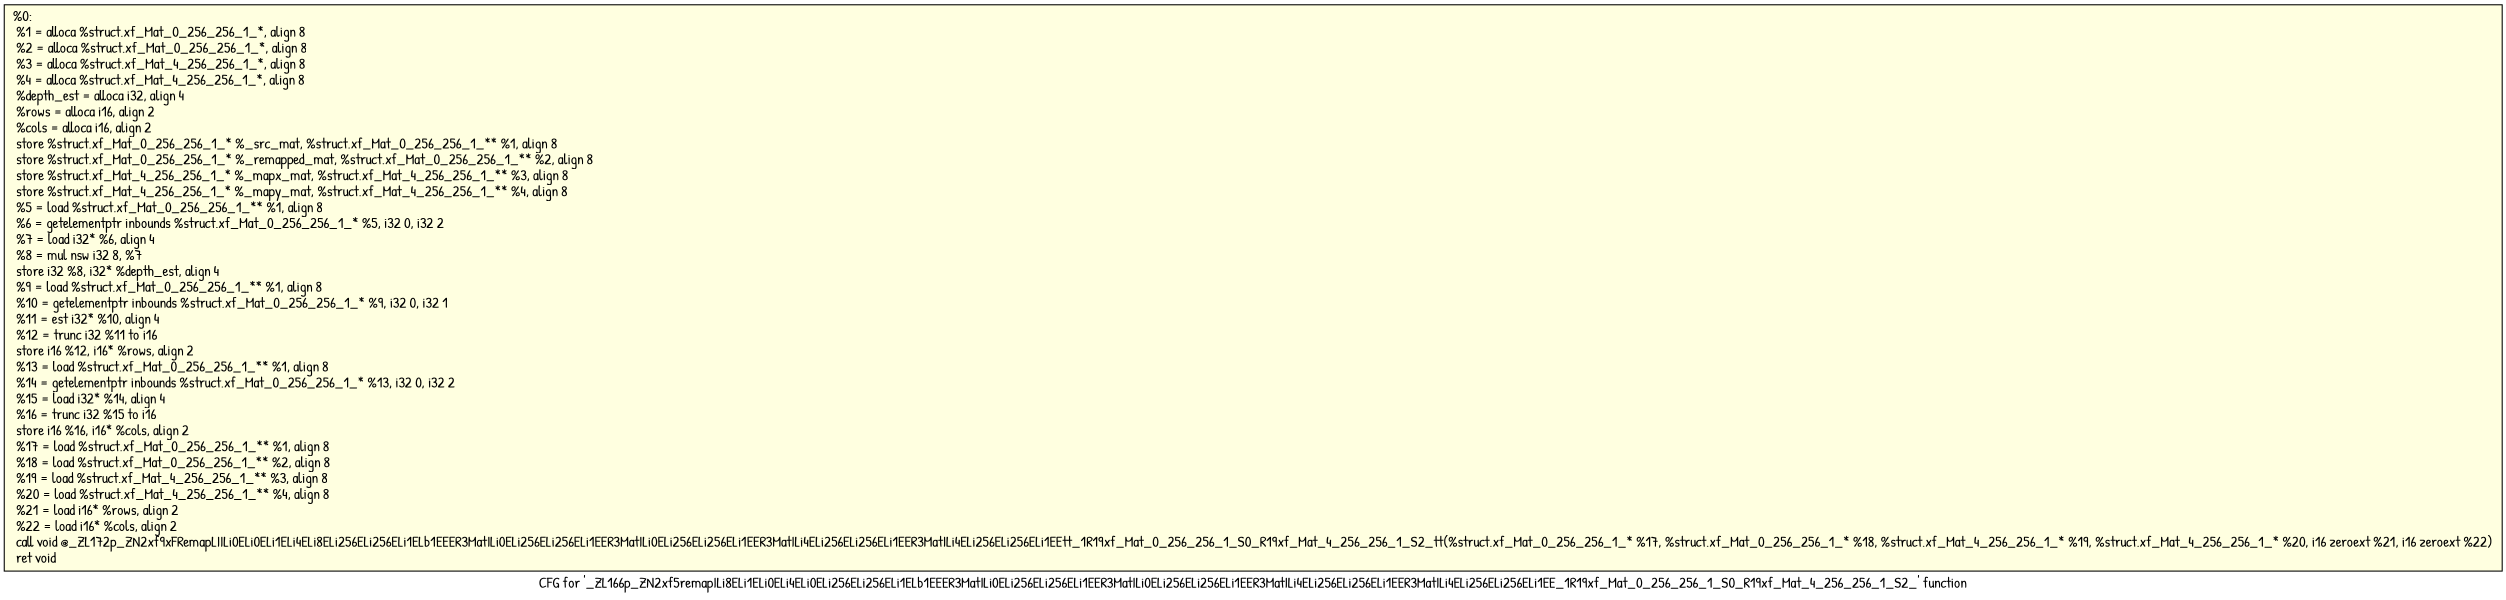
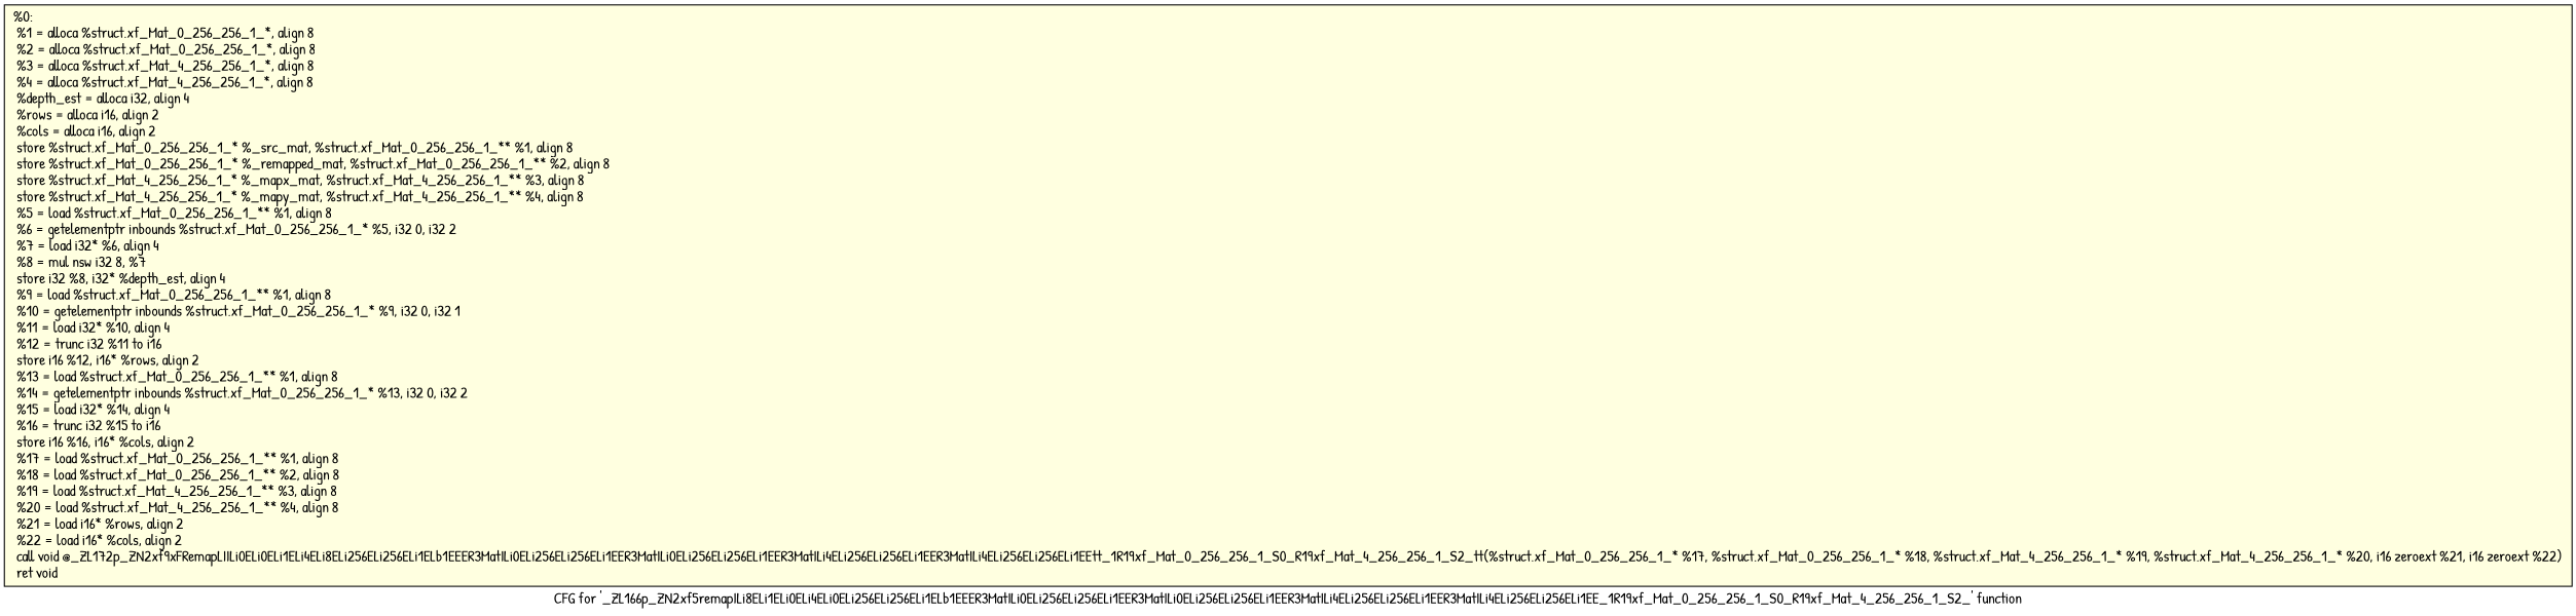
  digraph {
    label="CFG for '_ZL166p_ZN2xf5remapILi8ELi1ELi0ELi4ELi0ELi256ELi256ELi1ELb1EEER3MatILi0ELi256ELi256ELi1EER3MatILi0ELi256ELi256ELi1EER3MatILi4ELi256ELi256ELi1EER3MatILi4ELi256ELi256ELi1EE_1R19xf_Mat_0_256_256_1_S0_R19xf_Mat_4_256_256_1_S2_' function"
    fontname="Patrick Hand"
-   n1 [label="{%0:\l  %1 = alloca %struct.xf_Mat_0_256_256_1_*, align 8\l  %2 = alloca %struct.xf_Mat_0_256_256_1_*, align 8\l  %3 = alloca %struct.xf_Mat_4_256_256_1_*, align 8\l  %4 = alloca %struct.xf_Mat_4_256_256_1_*, align 8\l  %depth_est = alloca i32, align 4\l  %rows = alloca i16, align 2\l  %cols = alloca i16, align 2\l  store %struct.xf_Mat_0_256_256_1_* %_src_mat, %struct.xf_Mat_0_256_256_1_** %1, align 8\l  store %struct.xf_Mat_0_256_256_1_* %_remapped_mat, %struct.xf_Mat_0_256_256_1_** %2, align 8\l  store %struct.xf_Mat_4_256_256_1_* %_mapx_mat, %struct.xf_Mat_4_256_256_1_** %3, align 8\l  store %struct.xf_Mat_4_256_256_1_* %_mapy_mat, %struct.xf_Mat_4_256_256_1_** %4, align 8\l  %5 = load %struct.xf_Mat_0_256_256_1_** %1, align 8\l  %6 = getelementptr inbounds %struct.xf_Mat_0_256_256_1_* %5, i32 0, i32 2\l  %7 = load i32* %6, align 4\l  %8 = mul nsw i32 8, %7\l  store i32 %8, i32* %depth_est, align 4\l  %9 = load %struct.xf_Mat_0_256_256_1_** %1, align 8\l  %10 = getelementptr inbounds %struct.xf_Mat_0_256_256_1_* %9, i32 0, i32 1\l  %11 = est i32* %10, align 4\l  %12 = trunc i32 %11 to i16\l  store i16 %12, i16* %rows, align 2\l  %13 = load %struct.xf_Mat_0_256_256_1_** %1, align 8\l  %14 = getelementptr inbounds %struct.xf_Mat_0_256_256_1_* %13, i32 0, i32 2\l  %15 = load i32* %14, align 4\l  %16 = trunc i32 %15 to i16\l  store i16 %16, i16* %cols, align 2\l  %17 = load %struct.xf_Mat_0_256_256_1_** %1, align 8\l  %18 = load %struct.xf_Mat_0_256_256_1_** %2, align 8\l  %19 = load %struct.xf_Mat_4_256_256_1_** %3, align 8\l  %20 = load %struct.xf_Mat_4_256_256_1_** %4, align 8\l  %21 = load i16* %rows, align 2\l  %22 = load i16* %cols, align 2\l  call void @_ZL172p_ZN2xf9xFRemapLIILi0ELi0ELi1ELi4ELi8ELi256ELi256ELi1ELb1EEER3MatILi0ELi256ELi256ELi1EER3MatILi0ELi256ELi256ELi1EER3MatILi4ELi256ELi256ELi1EER3MatILi4ELi256ELi256ELi1EEtt_1R19xf_Mat_0_256_256_1_S0_R19xf_Mat_4_256_256_1_S2_tt(%struct.xf_Mat_0_256_256_1_* %17, %struct.xf_Mat_0_256_256_1_* %18, %struct.xf_Mat_4_256_256_1_* %19, %struct.xf_Mat_4_256_256_1_* %20, i16 zeroext %21, i16 zeroext %22)\l  ret void\l}" shape=record style=filled fillcolor=lightyellow fontname="Patrick Hand"]
+   n1 [label="{%0:\l  %1 = alloca %struct.xf_Mat_0_256_256_1_*, align 8\l  %2 = alloca %struct.xf_Mat_0_256_256_1_*, align 8\l  %3 = alloca %struct.xf_Mat_4_256_256_1_*, align 8\l  %4 = alloca %struct.xf_Mat_4_256_256_1_*, align 8\l  %depth_est = alloca i32, align 4\l  %rows = alloca i16, align 2\l  %cols = alloca i16, align 2\l  store %struct.xf_Mat_0_256_256_1_* %_src_mat, %struct.xf_Mat_0_256_256_1_** %1, align 8\l  store %struct.xf_Mat_0_256_256_1_* %_remapped_mat, %struct.xf_Mat_0_256_256_1_** %2, align 8\l  store %struct.xf_Mat_4_256_256_1_* %_mapx_mat, %struct.xf_Mat_4_256_256_1_** %3, align 8\l  store %struct.xf_Mat_4_256_256_1_* %_mapy_mat, %struct.xf_Mat_4_256_256_1_** %4, align 8\l  %5 = load %struct.xf_Mat_0_256_256_1_** %1, align 8\l  %6 = getelementptr inbounds %struct.xf_Mat_0_256_256_1_* %5, i32 0, i32 2\l  %7 = load i32* %6, align 4\l  %8 = mul nsw i32 8, %7\l  store i32 %8, i32* %depth_est, align 4\l  %9 = load %struct.xf_Mat_0_256_256_1_** %1, align 8\l  %10 = getelementptr inbounds %struct.xf_Mat_0_256_256_1_* %9, i32 0, i32 1\l  %11 = load i32* %10, align 4\l  %12 = trunc i32 %11 to i16\l  store i16 %12, i16* %rows, align 2\l  %13 = load %struct.xf_Mat_0_256_256_1_** %1, align 8\l  %14 = getelementptr inbounds %struct.xf_Mat_0_256_256_1_* %13, i32 0, i32 2\l  %15 = load i32* %14, align 4\l  %16 = trunc i32 %15 to i16\l  store i16 %16, i16* %cols, align 2\l  %17 = load %struct.xf_Mat_0_256_256_1_** %1, align 8\l  %18 = load %struct.xf_Mat_0_256_256_1_** %2, align 8\l  %19 = load %struct.xf_Mat_4_256_256_1_** %3, align 8\l  %20 = load %struct.xf_Mat_4_256_256_1_** %4, align 8\l  %21 = load i16* %rows, align 2\l  %22 = load i16* %cols, align 2\l  call void @_ZL172p_ZN2xf9xFRemapLIILi0ELi0ELi1ELi4ELi8ELi256ELi256ELi1ELb1EEER3MatILi0ELi256ELi256ELi1EER3MatILi0ELi256ELi256ELi1EER3MatILi4ELi256ELi256ELi1EER3MatILi4ELi256ELi256ELi1EEtt_1R19xf_Mat_0_256_256_1_S0_R19xf_Mat_4_256_256_1_S2_tt(%struct.xf_Mat_0_256_256_1_* %17, %struct.xf_Mat_0_256_256_1_* %18, %struct.xf_Mat_4_256_256_1_* %19, %struct.xf_Mat_4_256_256_1_* %20, i16 zeroext %21, i16 zeroext %22)\l  ret void\l}" shape=record style=filled fillcolor=lightyellow fontname="Patrick Hand"]
  }
